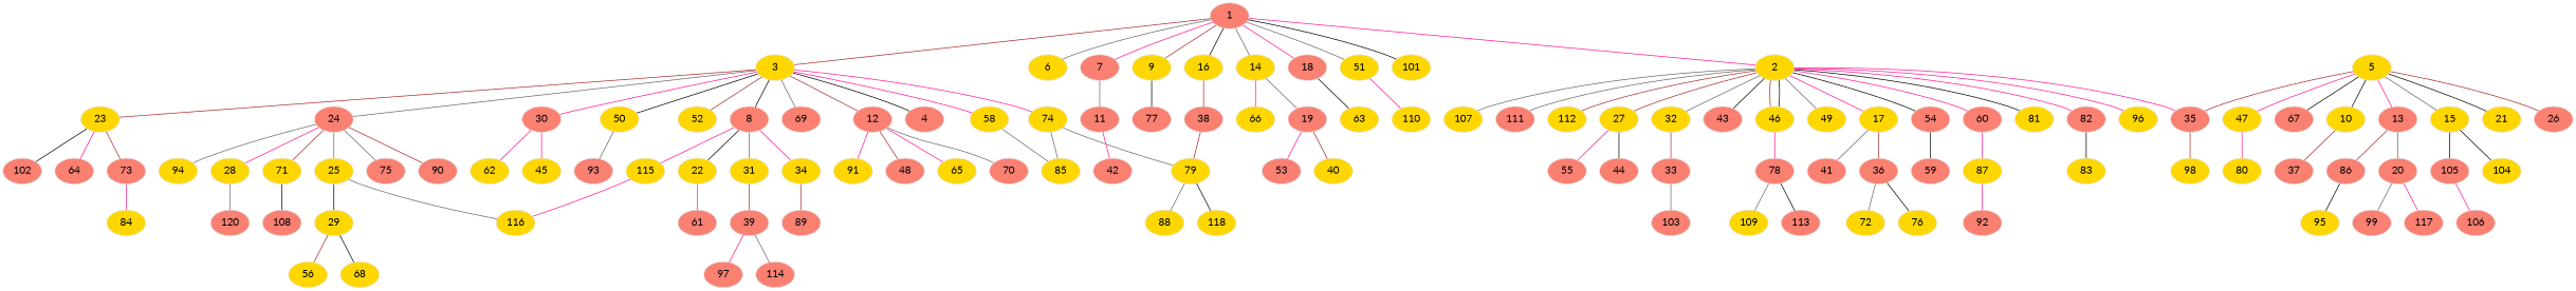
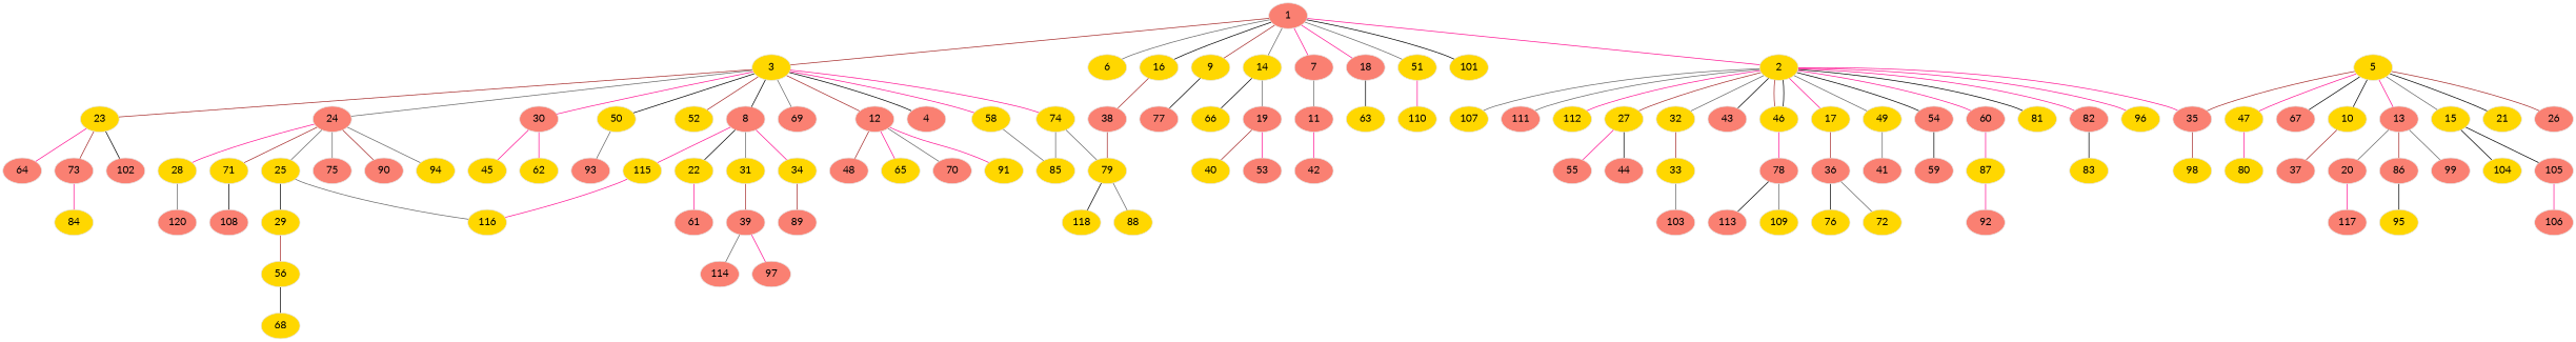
  graph {
    fontname=Lato
    node [color=gray90 fillcolor=gold fontname=Lato style=filled]
    edge [color=deeppink fontname=Lato]
    1 [fillcolor=salmon]
    2
    3
    6
    7 [fillcolor=salmon]
    9
    14
    16
    18 [fillcolor=salmon]
    51
    101
    17
    27
    32
    35 [fillcolor=salmon]
    43 [fillcolor=salmon]
    46
    49
    54 [fillcolor=salmon]
    60 [fillcolor=salmon]
    81
    82 [fillcolor=salmon]
    96
    107
    111 [fillcolor=salmon]
    112
    4 [fillcolor=salmon]
    8 [fillcolor=salmon]
    12 [fillcolor=salmon]
    23
    24 [fillcolor=salmon]
    30 [fillcolor=salmon]
    50
    52
    58
    69 [fillcolor=salmon]
    74
    11 [fillcolor=salmon]
    77 [fillcolor=salmon]
    19 [fillcolor=salmon]
    66
    38 [fillcolor=salmon]
    63
    110
    5
    10
    13 [fillcolor=salmon]
    15
    21
    26 [fillcolor=salmon]
    47
    67 [fillcolor=salmon]
    36 [fillcolor=salmon]
    41 [fillcolor=salmon]
    44 [fillcolor=salmon]
    55 [fillcolor=salmon]
-   33 [fillcolor=salmon]
+   33
    98
    78 [fillcolor=salmon]
    59 [fillcolor=salmon]
    87
    83
    92 [fillcolor=salmon]
    22
    31
    34
    115
    48 [fillcolor=salmon]
    65
    70 [fillcolor=salmon]
    91
    64 [fillcolor=salmon]
    73 [fillcolor=salmon]
    102 [fillcolor=salmon]
    25
    28
    71
    75 [fillcolor=salmon]
    90 [fillcolor=salmon]
    94
    45
    62
    93 [fillcolor=salmon]
    85
    79
    37 [fillcolor=salmon]
    20 [fillcolor=salmon]
    86 [fillcolor=salmon]
    104
    105 [fillcolor=salmon]
    80
    42 [fillcolor=salmon]
    61 [fillcolor=salmon]
    39 [fillcolor=salmon]
    89 [fillcolor=salmon]
    116
    99 [fillcolor=salmon]
    117 [fillcolor=salmon]
    95
    40
    53 [fillcolor=salmon]
    106 [fillcolor=salmon]
    72
    76
    84
    29
    n107 [fillcolor=salmon label=120]
    108 [fillcolor=salmon]
    56
    68
    97 [fillcolor=salmon]
    114 [fillcolor=salmon]
    103 [fillcolor=salmon]
    88
    118
    109
    113 [fillcolor=salmon]
    1 -- 2
    1 -- 3 [color=brown]
    1 -- 6 [color=gray40]
    1 -- 7
    1 -- 9 [color=brown]
    1 -- 14 [color=gray40]
    1 -- 16 [color=black]
    1 -- 18
    1 -- 51 [color=gray40]
    1 -- 101 [color=black]
    2 -- 17
    2 -- 27 [color=brown]
    2 -- 32 [color=gray40]
    2 -- 35
    2 -- 43 [color=black]
    2 -- 46 [color=brown]
    2 -- 46 [color=black]
    2 -- 49 [color=gray40]
    2 -- 54 [color=black]
    2 -- 60
    2 -- 81 [color=black]
    2 -- 82
    2 -- 96
    2 -- 107 [color=gray40]
    2 -- 111 [color=gray40]
-   2 -- 112 [color=brown]
+   2 -- 112
    3 -- 4 [color=black]
    3 -- 8 [color=black]
    3 -- 12 [color=brown]
    3 -- 23 [color=brown]
    3 -- 24 [color=gray40]
    3 -- 30
    3 -- 50 [color=black]
    3 -- 52 [color=brown]
    3 -- 58
    3 -- 69 [color=gray40]
    3 -- 74
    7 -- 11 [color=gray40]
    9 -- 77 [color=black]
    14 -- 19 [color=gray40]
-   14 -- 66
+   14 -- 66 [color=black]
    16 -- 38 [color=brown]
    18 -- 63 [color=black]
    51 -- 110
    17 -- 36 [color=brown]
-   17 -- 41 [color=gray40]
+   49 -- 41 [color=gray40]
    27 -- 44 [color=black]
    27 -- 55
    32 -- 33 [color=brown]
    35 -- 98 [color=brown]
    46 -- 78
    54 -- 59 [color=black]
    60 -- 87
    82 -- 83 [color=black]
    8 -- 22 [color=black]
    8 -- 31 [color=gray40]
    8 -- 34
    8 -- 115
    12 -- 48 [color=brown]
    12 -- 65
    12 -- 70 [color=gray40]
    12 -- 91
    23 -- 64
    23 -- 73 [color=brown]
    23 -- 102 [color=black]
    24 -- 25 [color=gray40]
    24 -- 28
    24 -- 71 [color=brown]
    24 -- 75 [color=gray40]
    24 -- 90 [color=brown]
    24 -- 94 [color=gray40]
    30 -- 45
    30 -- 62
    50 -- 93 [color=gray40]
    58 -- 85 [color=gray40]
    74 -- 85 [color=gray40]
    74 -- 79 [color=gray40]
    11 -- 42
    19 -- 40 [color=brown]
    19 -- 53
    38 -- 79 [color=brown]
    5 -- 35 [color=brown]
    5 -- 10 [color=black]
    5 -- 13
    5 -- 15 [color=gray40]
    5 -- 21 [color=black]
    5 -- 26 [color=brown]
    5 -- 47
    5 -- 67 [color=black]
    10 -- 37 [color=brown]
    13 -- 20 [color=gray40]
    13 -- 86 [color=brown]
    15 -- 104 [color=black]
    15 -- 105 [color=black]
    47 -- 80
    36 -- 72 [color=gray40]
    36 -- 76 [color=black]
    33 -- 103 [color=gray40]
    78 -- 109 [color=gray40]
    78 -- 113 [color=black]
    87 -- 92
    22 -- 61
    31 -- 39 [color=brown]
    34 -- 89 [color=brown]
    115 -- 116
    73 -- 84
    25 -- 116 [color=gray40]
    25 -- 29 [color=black]
    28 -- n107 [color=gray40]
    71 -- 108 [color=black]
    79 -- 88 [color=gray40]
    79 -- 118 [color=black]
-   20 -- 99 [color=gray40]
+   13 -- 99 [color=gray40]
    20 -- 117
    86 -- 95 [color=black]
    105 -- 106
    39 -- 97
    39 -- 114 [color=gray40]
    29 -- 56 [color=brown]
-   29 -- 68 [color=black]
+   56 -- 68 [color=black]
  }
